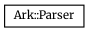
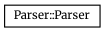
  digraph {
    rankdir=LR
    fontname=Merriweather
-   n1 [color=black fillcolor=white fontname=Merriweather fontsize=10 height=0.2 label="Ark::Parser" shape=record style=filled width=0.4]
+   n1 [color=black fillcolor=white fontname=Merriweather fontsize=10 height=0.2 label="Parser::Parser" shape=record style=filled width=0.4]
  }
